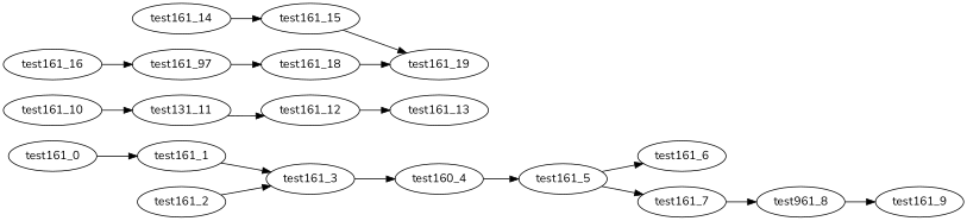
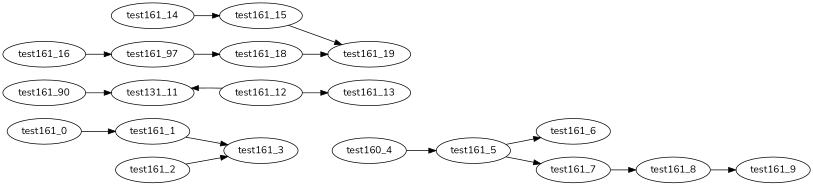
  digraph {
    fontname=Nunito
    rankdir=LR
    node [fontname=Nunito]
    edge [fontname=Nunito]
    test161_0
    test161_1
    test161_3
    test161_2
    n5 [label=test160_4]
    test161_5
    test161_6
    test161_7
-   test161_8 [label=test961_8]
+   test161_8
    test161_9
    n11 [label=test131_11]
-   test161_10
+   test161_10 [label=test161_90]
    test161_12
    test161_13
    test161_14
    test161_15
    test161_19
    n18 [label=test161_97]
    test161_16
    test161_18
    test161_0 -> test161_1
    test161_1 -> test161_3
-   test161_3 -> n5
    test161_2 -> test161_3
    n5 -> test161_5
    test161_5 -> test161_6
    test161_5 -> test161_7
    test161_7 -> test161_8
    test161_8 -> test161_9
-   n11 -> test161_12
+   test161_12 -> n11
    test161_10 -> n11
    test161_12 -> test161_13
    test161_14 -> test161_15
    test161_15 -> test161_19
    n18 -> test161_18
    test161_16 -> n18
    test161_18 -> test161_19
  }
